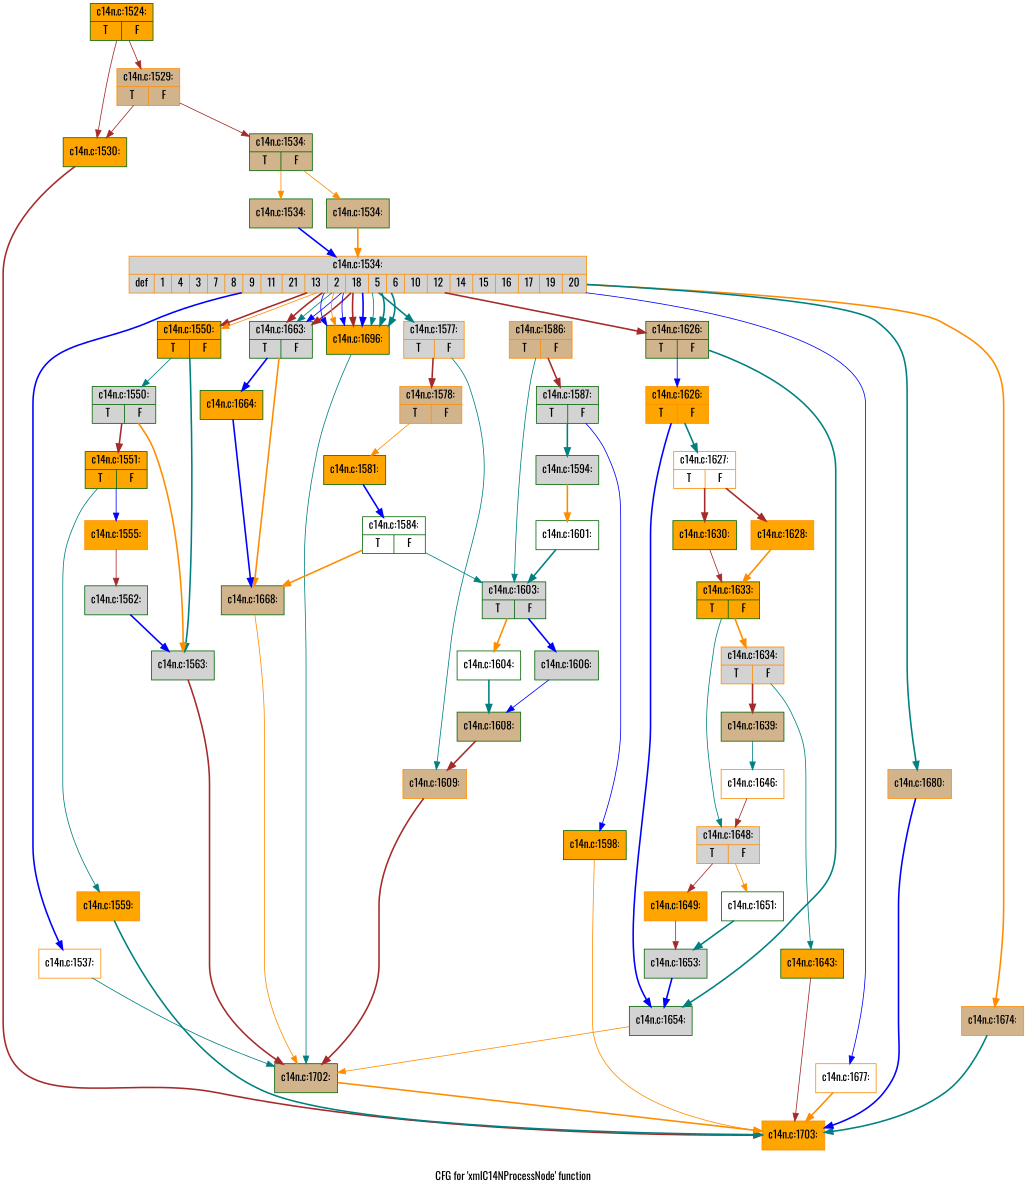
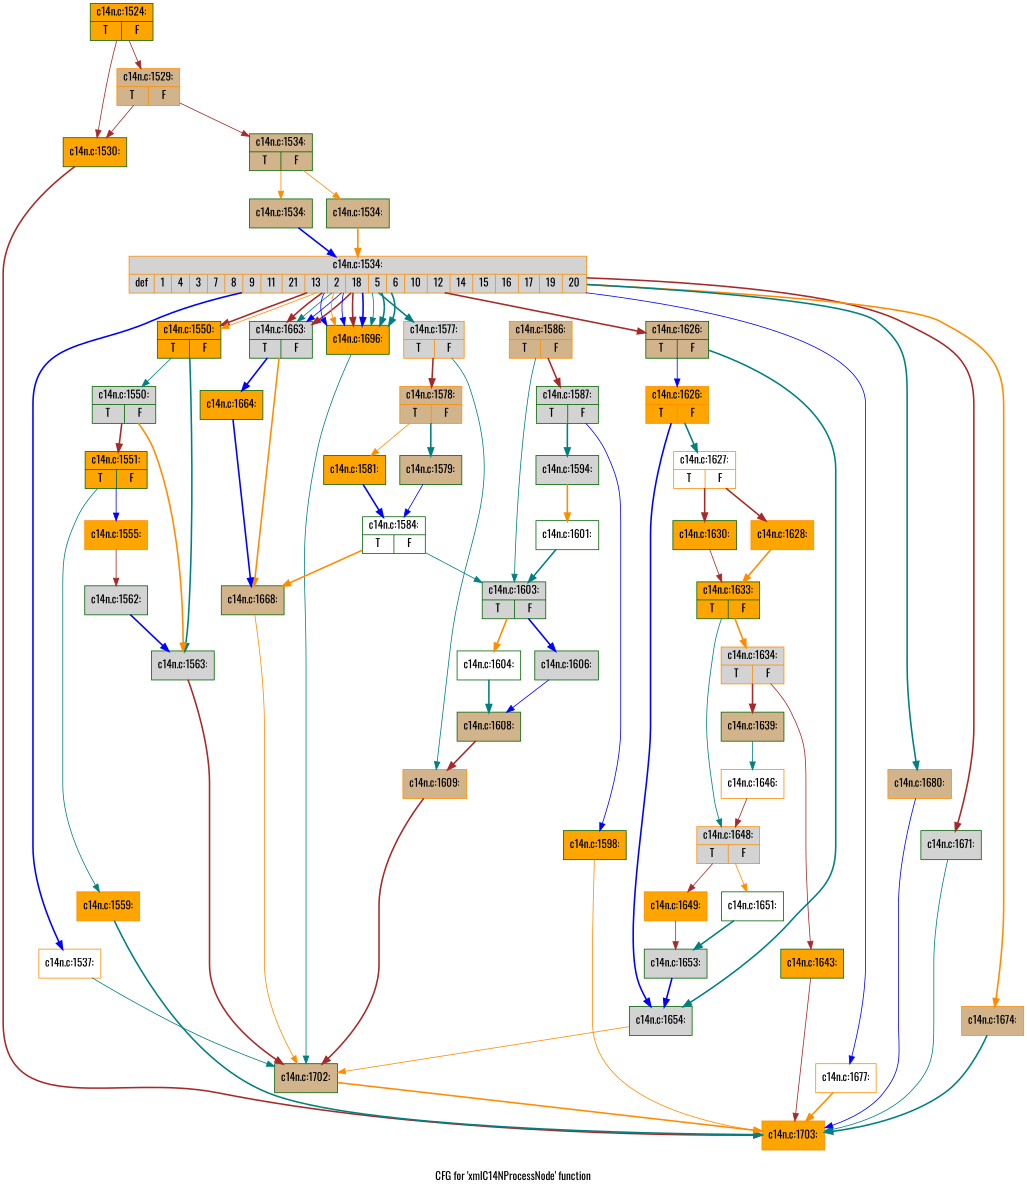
  digraph {
    fontname=Oswald
    label="CFG for 'xmlC14NProcessNode' function"
    node [color=darkgreen fillcolor=orange fontname=Oswald shape=record style=filled]
    edge [color=teal fontname=Oswald style=bold]
    n1 [label="{c14n.c:1524:|{<s0>T|<s1>F}}"]
    n2 [label="{c14n.c:1530:}"]
    n3 [color=darkorange fillcolor=tan label="{c14n.c:1529:|{<s0>T|<s1>F}}"]
    n4 [color=darkorange label="{c14n.c:1703:}"]
    n5 [fillcolor=tan label="{c14n.c:1534:|{<s0>T|<s1>F}}"]
    n6 [fillcolor=tan label="{c14n.c:1534:}"]
    n7 [fillcolor=tan label="{c14n.c:1534:}"]
    n8 [color=darkorange fillcolor=lightgrey label="{c14n.c:1534:|{<s0>def|<s1>1|<s2>4|<s3>3|<s4>7|<s5>8|<s6>9|<s7>11|<s8>21|<s9>13|<s10>2|<s11>18|<s12>5|<s13>6|<s14>10|<s15>12|<s16>14|<s17>15|<s18>16|<s19>17|<s20>19|<s21>20}}"]
    n9 [color=darkorange fillcolor=white label="{c14n.c:1537:}"]
    n10 [label="{c14n.c:1550:|{<s0>T|<s1>F}}"]
    n11 [color=darkorange fillcolor=lightgrey label="{c14n.c:1577:|{<s0>T|<s1>F}}"]
    n12 [fillcolor=tan label="{c14n.c:1626:|{<s0>T|<s1>F}}"]
    n13 [fillcolor=lightgrey label="{c14n.c:1663:|{<s0>T|<s1>F}}"]
+   n14 [fillcolor=lightgrey label="{c14n.c:1671:}"]
    n15 [color=darkorange fillcolor=tan label="{c14n.c:1674:}"]
    n16 [color=darkorange fillcolor=white label="{c14n.c:1677:}"]
    n17 [color=darkorange fillcolor=tan label="{c14n.c:1680:}"]
    n18 [label="{c14n.c:1696:}"]
    n19 [fillcolor=tan label="{c14n.c:1702:}"]
    n20 [fillcolor=lightgrey label="{c14n.c:1550:|{<s0>T|<s1>F}}"]
    n21 [fillcolor=lightgrey label="{c14n.c:1563:}"]
    n22 [color=darkorange fillcolor=tan label="{c14n.c:1578:|{<s0>T|<s1>F}}"]
    n23 [color=darkorange fillcolor=tan label="{c14n.c:1609:}"]
    n24 [color=darkorange label="{c14n.c:1626:|{<s0>T|<s1>F}}"]
    n25 [fillcolor=lightgrey label="{c14n.c:1654:}"]
    n26 [label="{c14n.c:1664:}"]
    n27 [fillcolor=tan label="{c14n.c:1668:}"]
    n28 [label="{c14n.c:1551:|{<s0>T|<s1>F}}"]
+   n29 [fillcolor=tan label="{c14n.c:1579:}"]
    n30 [label="{c14n.c:1581:}"]
    n31 [color=darkorange fillcolor=white label="{c14n.c:1627:|{<s0>T|<s1>F}}"]
    n32 [color=darkorange label="{c14n.c:1555:}"]
    n33 [color=darkorange label="{c14n.c:1559:}"]
    n34 [fillcolor=lightgrey label="{c14n.c:1562:}"]
    n35 [fillcolor=white label="{c14n.c:1584:|{<s0>T|<s1>F}}"]
    n36 [fillcolor=lightgrey label="{c14n.c:1603:|{<s0>T|<s1>F}}"]
    n37 [color=darkorange fillcolor=tan label="{c14n.c:1586:|{<s0>T|<s1>F}}"]
    n38 [fillcolor=lightgrey label="{c14n.c:1587:|{<s0>T|<s1>F}}"]
    n39 [fillcolor=white label="{c14n.c:1604:}"]
    n40 [fillcolor=lightgrey label="{c14n.c:1606:}"]
    n41 [fillcolor=lightgrey label="{c14n.c:1594:}"]
    n42 [label="{c14n.c:1598:}"]
    n43 [fillcolor=tan label="{c14n.c:1608:}"]
    n44 [fillcolor=white label="{c14n.c:1601:}"]
    n45 [color=darkorange label="{c14n.c:1628:}"]
    n46 [label="{c14n.c:1630:}"]
    n47 [label="{c14n.c:1633:|{<s0>T|<s1>F}}"]
    n48 [color=darkorange fillcolor=lightgrey label="{c14n.c:1634:|{<s0>T|<s1>F}}"]
    n49 [color=darkorange fillcolor=lightgrey label="{c14n.c:1648:|{<s0>T|<s1>F}}"]
    n50 [fillcolor=tan label="{c14n.c:1639:}"]
    n51 [label="{c14n.c:1643:}"]
    n52 [color=darkorange label="{c14n.c:1649:}"]
    n53 [fillcolor=white label="{c14n.c:1651:}"]
    n54 [color=darkorange fillcolor=white label="{c14n.c:1646:}"]
    n55 [fillcolor=lightgrey label="{c14n.c:1653:}"]
    n1 -> n2 [color=brown style=solid]
    n1 -> n3 [color=brown style=solid]
    n2 -> n4 [color=brown]
    n3 -> n2 [color=brown style=solid]
    n3 -> n5 [color=brown style=solid]
    n5 -> n6 [color=darkorange style=solid]
    n5 -> n7 [color=darkorange style=solid]
    n6 -> n8 [color=blue]
    n7 -> n8 [color=darkorange]
    n8 -> n9 [color=blue]
    n8 -> n10 [color=brown]
    n8 -> n10 [color=darkorange style=solid]
    n8 -> n11
    n8 -> n12 [color=brown]
    n8 -> n13 [color=brown]
    n8 -> n13 [style=solid]
    n8 -> n13 [color=blue style=solid]
    n8 -> n13 [color=brown]
+   n8 -> n14 [color=brown]
    n8 -> n15 [color=darkorange]
    n8 -> n16 [color=blue style=solid]
    n8 -> n17
    n8 -> n18 [color=blue style=solid]
    n8 -> n18 [color=darkorange style=solid]
    n8 -> n18 [color=blue style=solid]
    n8 -> n18 [color=brown]
    n8 -> n18 [color=blue]
    n8 -> n18 [style=solid]
    n8 -> n18
    n8 -> n18
    n9 -> n19 [style=solid]
    n10 -> n20 [style=solid]
    n10 -> n21
    n11 -> n22 [color=brown]
    n11 -> n23 [style=solid]
    n12 -> n24 [color=blue style=solid]
    n12 -> n25
    n13 -> n26 [color=blue]
    n13 -> n27 [color=darkorange]
+   n14 -> n4 [style=solid]
    n15 -> n4
    n16 -> n4 [color=darkorange]
-   n17 -> n4 [color=blue]
+   n17 -> n4 [color=blue style=solid]
    n18 -> n19 [style=solid]
    n19 -> n4 [color=darkorange]
    n20 -> n21 [color=darkorange]
    n20 -> n28 [color=brown]
    n21 -> n19 [color=brown]
+   n22 -> n29
    n22 -> n30 [color=darkorange style=solid]
    n23 -> n19 [color=brown]
    n24 -> n25 [color=blue]
    n24 -> n31
    n25 -> n19 [color=darkorange style=solid]
    n26 -> n27 [color=blue]
    n27 -> n19 [color=darkorange style=solid]
    n28 -> n32 [color=blue style=solid]
    n28 -> n33 [style=solid]
+   n29 -> n35 [color=blue style=solid]
    n30 -> n35 [color=blue]
    n31 -> n45 [color=brown]
    n31 -> n46 [color=brown]
    n32 -> n34 [color=brown style=solid]
    n33 -> n4
    n34 -> n21 [color=blue]
    n35 -> n27 [color=darkorange]
    n35 -> n36 [style=solid]
    n36 -> n39 [color=darkorange]
    n36 -> n40 [color=blue]
    n37 -> n36 [style=solid]
    n37 -> n38 [color=brown]
    n38 -> n41
    n38 -> n42 [color=blue style=solid]
    n39 -> n43
    n40 -> n43 [color=blue style=solid]
    n41 -> n44 [color=darkorange]
    n42 -> n4 [color=darkorange style=solid]
    n43 -> n23 [color=brown]
    n44 -> n36
    n45 -> n47 [color=darkorange]
    n46 -> n47 [color=brown style=solid]
    n47 -> n48 [color=darkorange]
    n47 -> n49 [style=solid]
    n48 -> n50 [color=brown]
-   n48 -> n51 [style=solid]
+   n48 -> n51 [color=brown style=solid]
    n49 -> n52 [color=brown style=solid]
    n49 -> n53 [color=darkorange style=solid]
    n50 -> n54 [style=solid]
    n51 -> n4 [color=brown style=solid]
    n52 -> n55 [color=brown style=solid]
    n53 -> n55
    n54 -> n49 [color=brown style=solid]
    n55 -> n25 [color=blue]
  }
